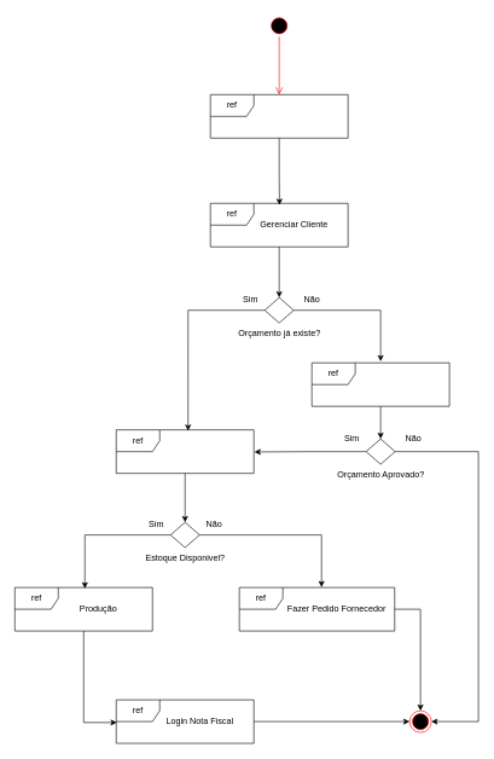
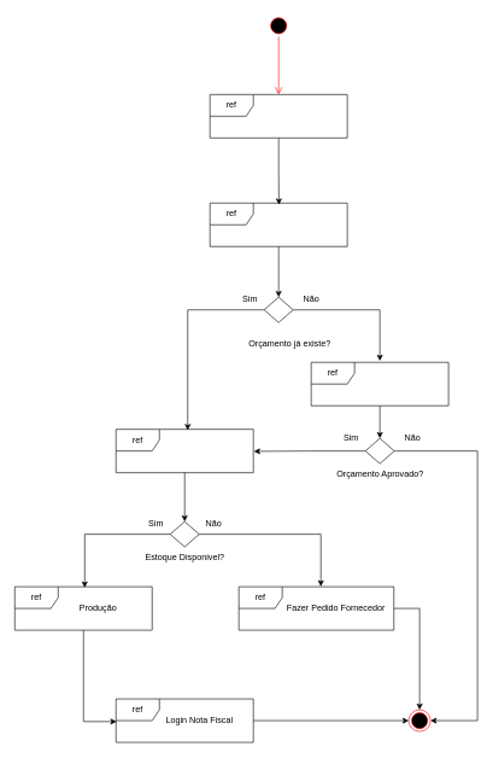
  <mxCell id="0" />
  <mxCell id="1" parent="0" />
  <mxCell id="2" value="" style="group" vertex="1" connectable="0" parent="1"><mxGeometry x="290" y="130" width="190" height="60" as="geometry" /></mxCell>
  <mxCell id="3" value="ref" style="shape=umlFrame;whiteSpace=wrap;html=1;pointerEvents=0;" vertex="1" parent="2"><mxGeometry width="190" height="60" as="geometry" /></mxCell>
  <mxCell id="4" value="" style="group" vertex="1" connectable="0" parent="1"><mxGeometry x="290" y="280" width="190" height="60" as="geometry" /></mxCell>
  <mxCell id="5" value="ref" style="shape=umlFrame;whiteSpace=wrap;html=1;pointerEvents=0;" vertex="1" parent="4"><mxGeometry width="190" height="60" as="geometry" /></mxCell>
- <mxCell id="6" value="Gerenciar Cliente" style="text;html=1;align=center;verticalAlign=middle;resizable=0;points=[];autosize=1;strokeColor=none;fillColor=none;" vertex="1" parent="4"><mxGeometry x="55" y="15" width="120" height="30" as="geometry" /></mxCell>
  <mxCell id="7" value="" style="ellipse;html=1;shape=startState;fillColor=#000000;strokeColor=#ff0000;" vertex="1" parent="1"><mxGeometry x="370" y="20" width="30" height="30" as="geometry" /></mxCell>
  <mxCell id="8" value="" style="edgeStyle=orthogonalEdgeStyle;html=1;verticalAlign=bottom;endArrow=open;endSize=8;strokeColor=#ff0000;rounded=0;entryX=0.5;entryY=0;entryDx=0;entryDy=0;entryPerimeter=0;" edge="1" source="7" parent="1" target="3"><mxGeometry relative="1" as="geometry"><mxPoint x="400" y="110" as="targetPoint" /></mxGeometry></mxCell>
  <mxCell id="9" value="" style="group" vertex="1" connectable="0" parent="1"><mxGeometry x="430" y="500" width="190" height="60" as="geometry" /></mxCell>
  <mxCell id="10" value="ref" style="shape=umlFrame;whiteSpace=wrap;html=1;pointerEvents=0;" vertex="1" parent="9"><mxGeometry width="190" height="60" as="geometry" /></mxCell>
  <mxCell id="11" style="edgeStyle=orthogonalEdgeStyle;rounded=0;orthogonalLoop=1;jettySize=auto;html=1;entryX=0.502;entryY=0.036;entryDx=0;entryDy=0;entryPerimeter=0;" edge="1" parent="1" source="3" target="5"><mxGeometry relative="1" as="geometry" /></mxCell>
  <mxCell id="12" value="" style="rhombus;whiteSpace=wrap;html=1;" vertex="1" parent="1"><mxGeometry x="365" y="410" width="40" height="35" as="geometry" /></mxCell>
  <mxCell id="13" value="" style="edgeStyle=orthogonalEdgeStyle;rounded=0;orthogonalLoop=1;jettySize=auto;html=1;" edge="1" parent="1" source="5" target="12"><mxGeometry relative="1" as="geometry" /></mxCell>
  <mxCell id="14" style="edgeStyle=orthogonalEdgeStyle;rounded=0;orthogonalLoop=1;jettySize=auto;html=1;entryX=0.5;entryY=-0.033;entryDx=0;entryDy=0;entryPerimeter=0;" edge="1" parent="1" source="12" target="10"><mxGeometry relative="1" as="geometry" /></mxCell>
  <mxCell id="15" value="Não" style="text;html=1;align=center;verticalAlign=middle;resizable=0;points=[];autosize=1;strokeColor=none;fillColor=none;" vertex="1" parent="1"><mxGeometry x="405" y="398" width="50" height="30" as="geometry" /></mxCell>
  <mxCell id="16" value="" style="group" vertex="1" connectable="0" parent="1"><mxGeometry x="160" y="592.5" width="190" height="60" as="geometry" /></mxCell>
  <mxCell id="17" value="ref" style="shape=umlFrame;whiteSpace=wrap;html=1;pointerEvents=0;" vertex="1" parent="16"><mxGeometry width="190" height="60" as="geometry" /></mxCell>
  <mxCell id="18" style="edgeStyle=orthogonalEdgeStyle;rounded=0;orthogonalLoop=1;jettySize=auto;html=1;entryX=0.522;entryY=0.022;entryDx=0;entryDy=0;entryPerimeter=0;" edge="1" parent="1" source="12" target="17"><mxGeometry relative="1" as="geometry" /></mxCell>
- <mxCell id="19" value="Orçamento já existe?" style="text;html=1;align=center;verticalAlign=middle;resizable=0;points=[];autosize=1;strokeColor=none;fillColor=none;" vertex="1" parent="1"><mxGeometry x="315" y="445" width="140" height="30" as="geometry" /></mxCell>
+ <mxCell id="19" value="Orçamento já existe?" style="text;html=1;align=center;verticalAlign=middle;resizable=0;points=[];autosize=1;strokeColor=none;fillColor=none;" vertex="1" parent="1"><mxGeometry x="330" y="460" width="140" height="30" as="geometry" /></mxCell>
  <mxCell id="20" value="Sim" style="text;html=1;align=center;verticalAlign=middle;resizable=0;points=[];autosize=1;strokeColor=none;fillColor=none;" vertex="1" parent="1"><mxGeometry x="325" y="398" width="40" height="30" as="geometry" /></mxCell>
  <mxCell id="21" style="edgeStyle=orthogonalEdgeStyle;rounded=0;orthogonalLoop=1;jettySize=auto;html=1;" edge="1" parent="1" source="22" target="27"><mxGeometry relative="1" as="geometry"><Array as="points"><mxPoint x="660" y="623" /><mxPoint x="660" y="995" /></Array></mxGeometry></mxCell>
  <mxCell id="22" value="" style="rhombus;whiteSpace=wrap;html=1;" vertex="1" parent="1"><mxGeometry x="505" y="605" width="40" height="35" as="geometry" /></mxCell>
  <mxCell id="23" value="" style="edgeStyle=orthogonalEdgeStyle;rounded=0;orthogonalLoop=1;jettySize=auto;html=1;" edge="1" parent="1" source="10" target="22"><mxGeometry relative="1" as="geometry" /></mxCell>
  <mxCell id="24" value="Orçamento Aprovado?" style="text;html=1;align=center;verticalAlign=middle;resizable=0;points=[];autosize=1;strokeColor=none;fillColor=none;" vertex="1" parent="1"><mxGeometry x="455" y="640" width="140" height="30" as="geometry" /></mxCell>
  <mxCell id="25" style="edgeStyle=orthogonalEdgeStyle;rounded=0;orthogonalLoop=1;jettySize=auto;html=1;entryX=1.004;entryY=0.508;entryDx=0;entryDy=0;entryPerimeter=0;" edge="1" parent="1" source="22" target="17"><mxGeometry relative="1" as="geometry" /></mxCell>
  <mxCell id="26" value="Sim" style="text;html=1;align=center;verticalAlign=middle;resizable=0;points=[];autosize=1;strokeColor=none;fillColor=none;" vertex="1" parent="1"><mxGeometry x="465" y="590" width="40" height="30" as="geometry" /></mxCell>
  <mxCell id="27" value="" style="ellipse;html=1;shape=endState;fillColor=#000000;strokeColor=#ff0000;" vertex="1" parent="1"><mxGeometry x="565" y="980" width="30" height="30" as="geometry" /></mxCell>
  <mxCell id="28" value="Não" style="text;html=1;align=center;verticalAlign=middle;resizable=0;points=[];autosize=1;strokeColor=none;fillColor=none;" vertex="1" parent="1"><mxGeometry x="545" y="590" width="50" height="30" as="geometry" /></mxCell>
  <mxCell id="29" value="" style="rhombus;whiteSpace=wrap;html=1;" vertex="1" parent="1"><mxGeometry x="235" y="720" width="40" height="35" as="geometry" /></mxCell>
  <mxCell id="30" value="" style="edgeStyle=orthogonalEdgeStyle;rounded=0;orthogonalLoop=1;jettySize=auto;html=1;" edge="1" parent="1" source="17" target="29"><mxGeometry relative="1" as="geometry" /></mxCell>
  <mxCell id="31" value="Estoque Disponivel?" style="text;html=1;align=center;verticalAlign=middle;resizable=0;points=[];autosize=1;strokeColor=none;fillColor=none;" vertex="1" parent="1"><mxGeometry x="190" y="755" width="130" height="30" as="geometry" /></mxCell>
  <mxCell id="32" value="" style="group" vertex="1" connectable="0" parent="1"><mxGeometry x="330" y="810" width="220" height="60" as="geometry" /></mxCell>
  <mxCell id="33" value="ref" style="shape=umlFrame;whiteSpace=wrap;html=1;pointerEvents=0;" vertex="1" parent="32"><mxGeometry width="214.359" height="60" as="geometry" /></mxCell>
  <mxCell id="34" value="Fazer Pedido Fornecedor" style="text;html=1;align=center;verticalAlign=middle;resizable=0;points=[];autosize=1;strokeColor=none;fillColor=none;" vertex="1" parent="32"><mxGeometry x="54.357" y="15" width="160" height="30" as="geometry" /></mxCell>
  <mxCell id="35" style="edgeStyle=orthogonalEdgeStyle;rounded=0;orthogonalLoop=1;jettySize=auto;html=1;entryX=0.529;entryY=-0.006;entryDx=0;entryDy=0;entryPerimeter=0;" edge="1" parent="1" source="29" target="33"><mxGeometry relative="1" as="geometry" /></mxCell>
  <mxCell id="36" value="Não" style="text;html=1;align=center;verticalAlign=middle;resizable=0;points=[];autosize=1;strokeColor=none;fillColor=none;" vertex="1" parent="1"><mxGeometry x="270" y="708" width="50" height="30" as="geometry" /></mxCell>
  <mxCell id="37" style="edgeStyle=orthogonalEdgeStyle;rounded=0;orthogonalLoop=1;jettySize=auto;html=1;" edge="1" parent="1" source="33" target="27"><mxGeometry relative="1" as="geometry" /></mxCell>
  <mxCell id="38" value="" style="group" vertex="1" connectable="0" parent="1"><mxGeometry x="20" y="810" width="190" height="60" as="geometry" /></mxCell>
  <mxCell id="39" value="ref" style="shape=umlFrame;whiteSpace=wrap;html=1;pointerEvents=0;" vertex="1" parent="38"><mxGeometry width="190" height="60" as="geometry" /></mxCell>
  <mxCell id="40" value="Produção" style="text;html=1;align=center;verticalAlign=middle;resizable=0;points=[];autosize=1;strokeColor=none;fillColor=none;" vertex="1" parent="38"><mxGeometry x="80" y="15" width="70" height="30" as="geometry" /></mxCell>
  <mxCell id="41" style="edgeStyle=orthogonalEdgeStyle;rounded=0;orthogonalLoop=1;jettySize=auto;html=1;entryX=0.509;entryY=0.022;entryDx=0;entryDy=0;entryPerimeter=0;" edge="1" parent="1" source="29" target="39"><mxGeometry relative="1" as="geometry" /></mxCell>
  <mxCell id="42" value="Sim" style="text;html=1;align=center;verticalAlign=middle;resizable=0;points=[];autosize=1;strokeColor=none;fillColor=none;" vertex="1" parent="1"><mxGeometry x="195" y="708" width="40" height="30" as="geometry" /></mxCell>
  <mxCell id="43" value="" style="group" vertex="1" connectable="0" parent="1"><mxGeometry x="160" y="965" width="190" height="60" as="geometry" /></mxCell>
  <mxCell id="44" value="ref" style="shape=umlFrame;whiteSpace=wrap;html=1;pointerEvents=0;" vertex="1" parent="43"><mxGeometry width="190" height="60" as="geometry" /></mxCell>
  <mxCell id="45" value="Login Nota Fiscal" style="text;html=1;align=center;verticalAlign=middle;resizable=0;points=[];autosize=1;strokeColor=none;fillColor=none;" vertex="1" parent="43"><mxGeometry x="55" y="15" width="120" height="30" as="geometry" /></mxCell>
  <mxCell id="46" style="edgeStyle=orthogonalEdgeStyle;rounded=0;orthogonalLoop=1;jettySize=auto;html=1;entryX=0.004;entryY=0.522;entryDx=0;entryDy=0;entryPerimeter=0;" edge="1" parent="1" source="39" target="44"><mxGeometry relative="1" as="geometry" /></mxCell>
  <mxCell id="47" style="edgeStyle=orthogonalEdgeStyle;rounded=0;orthogonalLoop=1;jettySize=auto;html=1;entryX=0;entryY=0.5;entryDx=0;entryDy=0;" edge="1" parent="1" source="44" target="27"><mxGeometry relative="1" as="geometry" /></mxCell>
